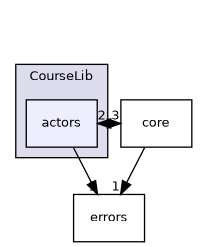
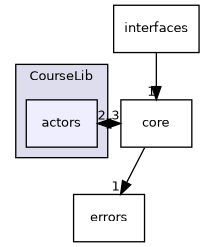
  digraph {
    compound=true
    node [fontname=Helvetica fontsize=10 shape=box]
    edge [headlabel=1 labeldistance=1.5 labelfontname=Helvetica labelfontsize=10]
    n1 [fillcolor="#eeeeff" label=actors pencolor=black style=filled]
    n2 [label=errors]
    n3 [label=core]
+   n4 [label=interfaces]
    subgraph cluster_1 {
      bgcolor="#ddddee"
      fontname=Helvetica
      fontsize=10
      label=CourseLib
      pencolor=black
      n1
    }
-   n1 -> n2
    n1 -> n3 [headlabel=3]
    n3 -> n1 [headlabel=2]
    n3 -> n2
+   n4 -> n3
  }
